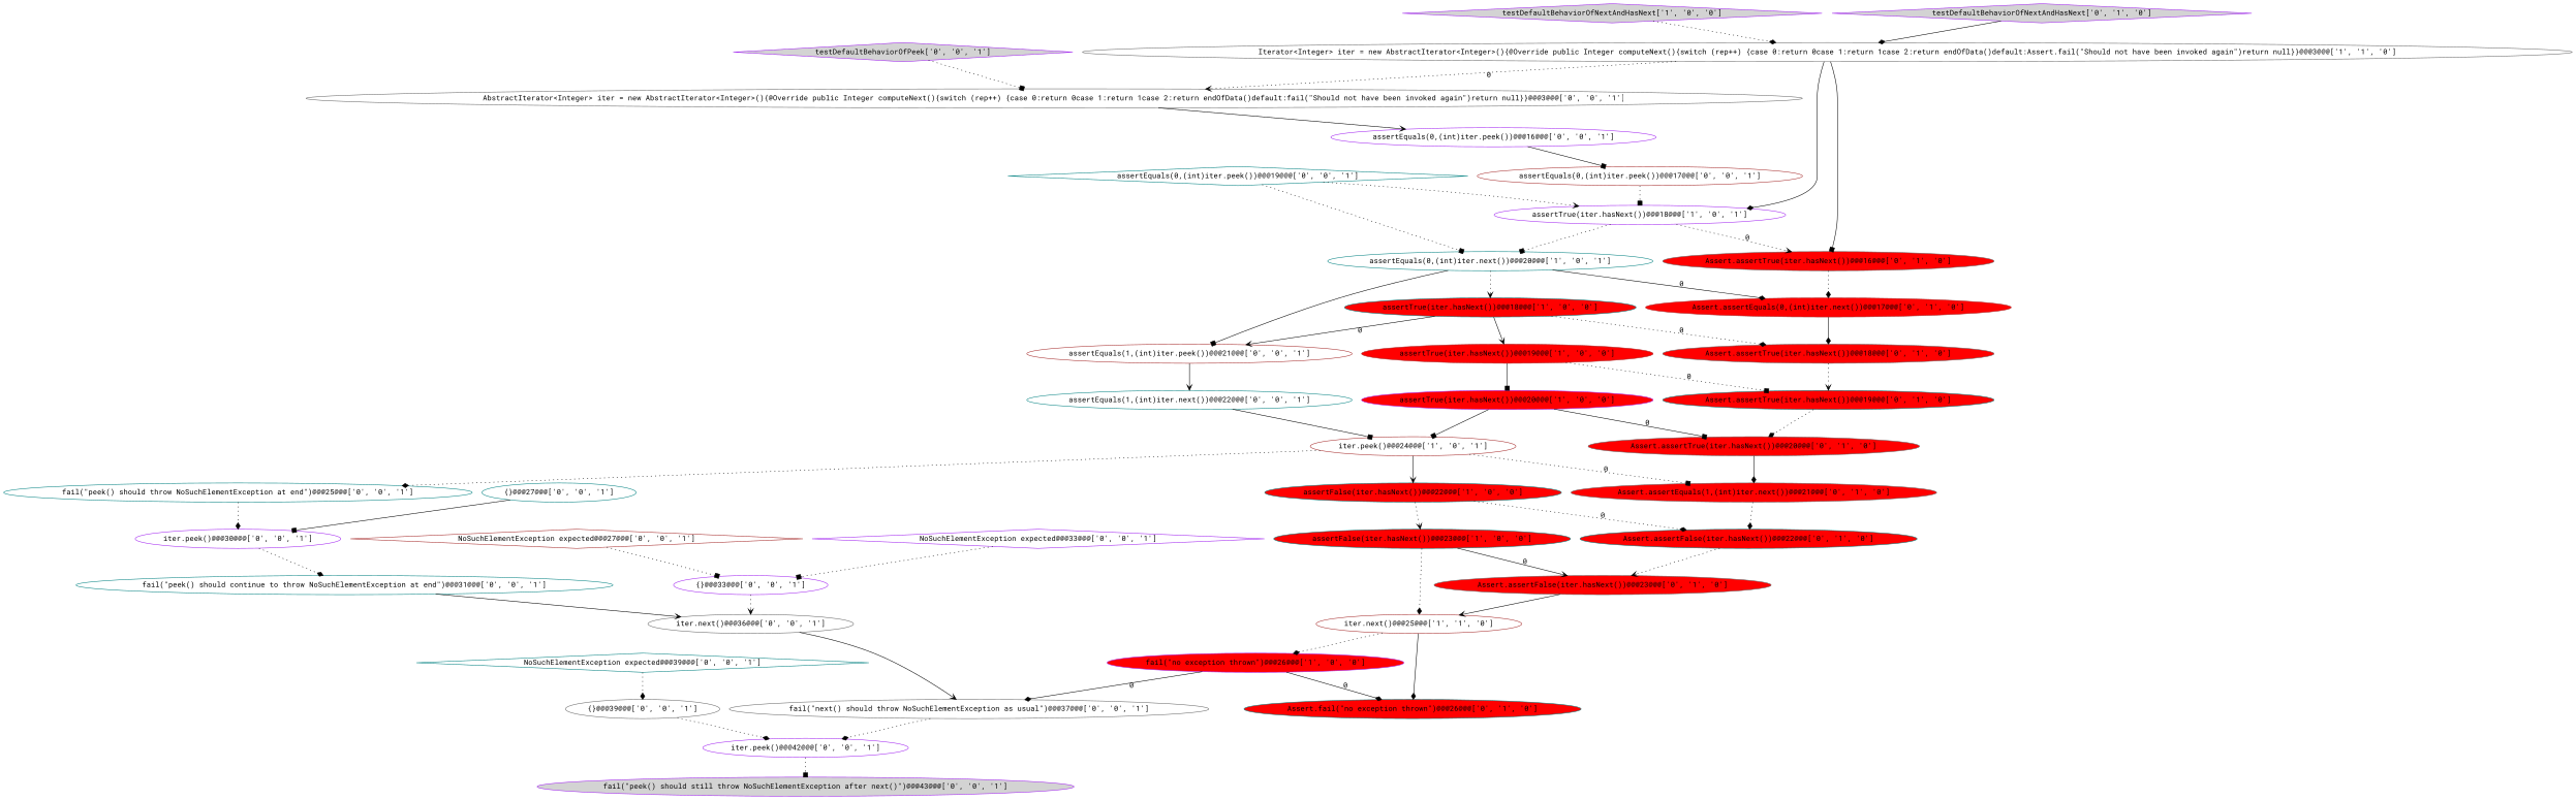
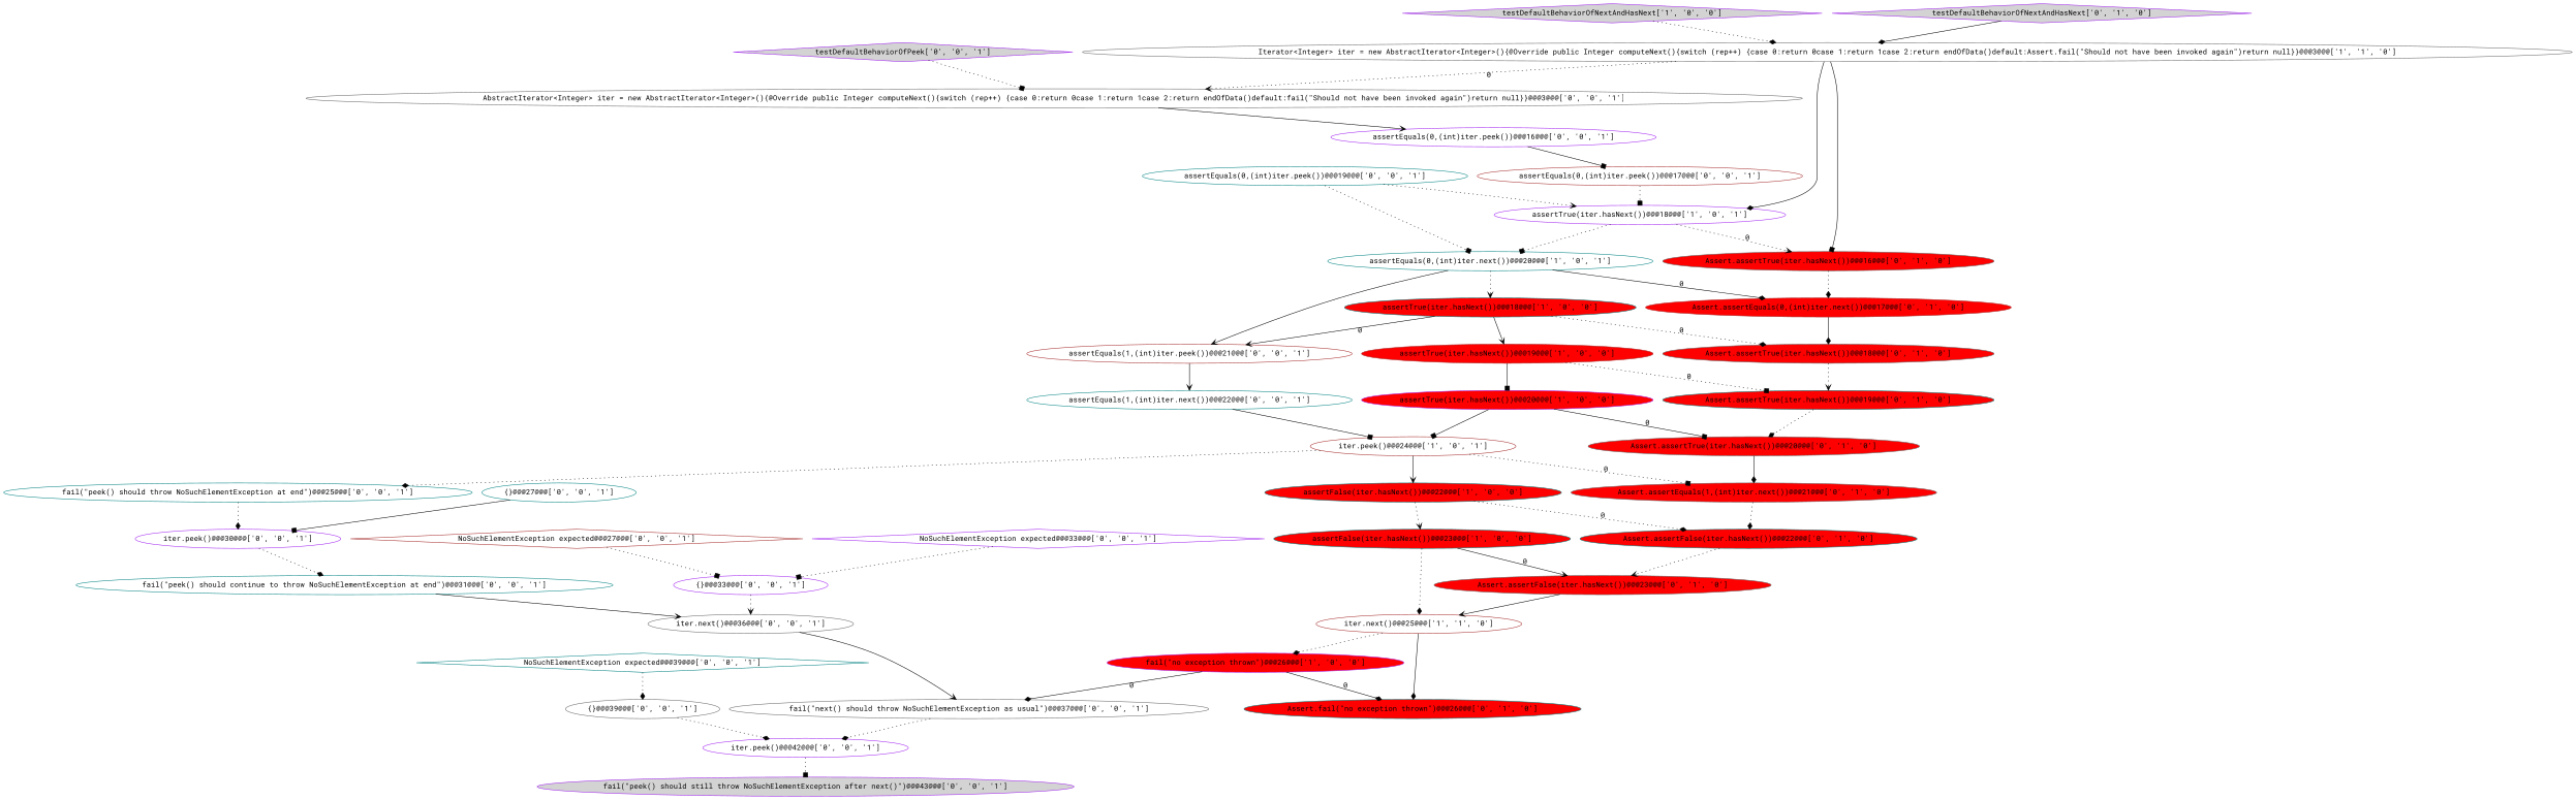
  digraph {
    fontname="Roboto Mono"
    node [color=teal fillcolor=white fontname="Roboto Mono" shape=ellipse style=filled]
    edge [arrowhead=diamond fontname="Roboto Mono" style=dotted]
    n1 [color=gray40 label="iter.next()@@@36@@@['0', '0', '1']"]
    n2 [color=gray40 label="fail(\"next() should throw NoSuchElementException as usual\")@@@37@@@['0', '0', '1']"]
    n3 [color=purple label="iter.peek()@@@42@@@['0', '0', '1']"]
    n4 [color=brown label="assertEquals(1,(int)iter.peek())@@@21@@@['0', '0', '1']"]
    n5 [label="assertEquals(1,(int)iter.next())@@@22@@@['0', '0', '1']"]
    n6 [color=brown label="iter.peek()@@@24@@@['1', '0', '1']"]
    n7 [color=purple label="assertTrue(iter.hasNext())@@@18@@@['1', '0', '1']"]
    n8 [color=gray40 fillcolor=red label="Assert.assertTrue(iter.hasNext())@@@16@@@['0', '1', '0']"]
    n9 [label="assertEquals(0,(int)iter.next())@@@20@@@['1', '0', '1']"]
    n10 [color=brown fillcolor=red label="Assert.assertEquals(0,(int)iter.next())@@@17@@@['0', '1', '0']"]
-   n11 [label="assertEquals(0,(int)iter.peek())@@@19@@@['0', '0', '1']" shape=diamond]
+   n11 [label="assertEquals(0,(int)iter.peek())@@@19@@@['0', '0', '1']"]
    n12 [fillcolor=red label="assertTrue(iter.hasNext())@@@18@@@['1', '0', '0']"]
    n13 [color=gray40 fillcolor=red label="Assert.assertEquals(1,(int)iter.next())@@@21@@@['0', '1', '0']"]
    n14 [label="fail(\"peek() should throw NoSuchElementException at end\")@@@25@@@['0', '0', '1']"]
    n15 [fillcolor=red label="assertFalse(iter.hasNext())@@@22@@@['1', '0', '0']"]
    n16 [label="NoSuchElementException expected@@@39@@@['0', '0', '1']" shape=diamond]
    n17 [color=gray40 label="{}@@@39@@@['0', '0', '1']"]
    n18 [fillcolor=red label="Assert.assertFalse(iter.hasNext())@@@22@@@['0', '1', '0']"]
    n19 [color=gray40 fillcolor=red label="Assert.assertFalse(iter.hasNext())@@@23@@@['0', '1', '0']"]
    n20 [color=purple fillcolor=lightgray label="fail(\"peek() should still throw NoSuchElementException after next()\")@@@43@@@['0', '0', '1']"]
    n21 [fillcolor=red label="assertFalse(iter.hasNext())@@@23@@@['1', '0', '0']"]
    n22 [color=brown label="iter.next()@@@25@@@['1', '1', '0']"]
    n23 [fillcolor=red label="Assert.fail(\"no exception thrown\")@@@26@@@['0', '1', '0']"]
    n24 [color=purple fillcolor=red label="fail(\"no exception thrown\")@@@26@@@['1', '0', '0']"]
    n25 [color=purple label="NoSuchElementException expected@@@33@@@['0', '0', '1']" shape=diamond]
    n26 [color=purple label="{}@@@33@@@['0', '0', '1']"]
    n27 [color=gray40 label="Iterator<Integer> iter = new AbstractIterator<Integer>(){@Override public Integer computeNext(){switch (rep++) {case 0:return 0case 1:return 1case 2:return endOfData()default:Assert.fail(\"Should not have been invoked again\")return null}}@@@3@@@['1', '1', '0']"]
    n28 [color=gray40 label="AbstractIterator<Integer> iter = new AbstractIterator<Integer>(){@Override public Integer computeNext(){switch (rep++) {case 0:return 0case 1:return 1case 2:return endOfData()default:fail(\"Should not have been invoked again\")return null}}@@@3@@@['0', '0', '1']"]
    n29 [color=purple label="assertEquals(0,(int)iter.peek())@@@16@@@['0', '0', '1']"]
    n30 [color=purple fillcolor=lightgray label="testDefaultBehaviorOfNextAndHasNext['1', '0', '0']" shape=diamond]
    n31 [color=purple fillcolor=red label="assertTrue(iter.hasNext())@@@20@@@['1', '0', '0']"]
    n32 [color=gray40 fillcolor=red label="Assert.assertTrue(iter.hasNext())@@@20@@@['0', '1', '0']"]
    n33 [color=brown fillcolor=red label="assertTrue(iter.hasNext())@@@19@@@['1', '0', '0']"]
    n34 [color=gray40 fillcolor=red label="Assert.assertTrue(iter.hasNext())@@@18@@@['0', '1', '0']"]
    n35 [fillcolor=red label="Assert.assertTrue(iter.hasNext())@@@19@@@['0', '1', '0']"]
    n36 [color=purple fillcolor=lightgray label="testDefaultBehaviorOfNextAndHasNext['0', '1', '0']" shape=diamond]
    n37 [color=brown label="assertEquals(0,(int)iter.peek())@@@17@@@['0', '0', '1']"]
    n38 [color=purple fillcolor=lightgray label="testDefaultBehaviorOfPeek['0', '0', '1']" shape=diamond]
    n39 [color=purple label="iter.peek()@@@30@@@['0', '0', '1']"]
    n40 [label="fail(\"peek() should continue to throw NoSuchElementException at end\")@@@31@@@['0', '0', '1']"]
    n41 [label="{}@@@27@@@['0', '0', '1']"]
    n42 [color=brown label="NoSuchElementException expected@@@27@@@['0', '0', '1']" shape=diamond]
    n1 -> n2 [arrowhead=vee style=solid]
    n2 -> n3
    n3 -> n20 [arrowhead=box]
    n4 -> n5 [arrowhead=vee style=solid]
    n5 -> n6 [arrowhead=box style=solid]
    n6 -> n13 [arrowhead=box label=0]
    n6 -> n14
    n6 -> n15 [arrowhead=vee style=solid]
    n7 -> n8 [arrowhead=vee label=0]
    n7 -> n9 [arrowhead=box]
    n8 -> n10
-   n9 -> n4 [arrowhead=box style=solid]
+   n9 -> n4 [arrowhead=vee style=solid]
    n9 -> n10 [label=0 style=solid]
    n9 -> n12 [arrowhead=vee]
    n10 -> n34 [style=solid]
    n11 -> n7 [arrowhead=vee]
    n11 -> n9 [arrowhead=box]
    n12 -> n4 [arrowhead=vee label=0 style=solid]
    n12 -> n33 [arrowhead=vee style=solid]
    n12 -> n34 [label=0]
    n13 -> n18
    n14 -> n39
    n15 -> n18 [label=0]
    n15 -> n21 [arrowhead=vee]
    n16 -> n17
    n17 -> n3
    n18 -> n19 [arrowhead=vee]
    n19 -> n22 [arrowhead=vee style=solid]
    n21 -> n19 [arrowhead=vee label=0 style=solid]
    n21 -> n22
    n22 -> n23 [style=solid]
    n22 -> n24
    n24 -> n2 [label=0 style=solid]
    n24 -> n23 [label=0 style=solid]
    n25 -> n26 [arrowhead=box]
    n26 -> n1 [arrowhead=vee]
    n27 -> n7 [style=solid]
    n27 -> n8 [arrowhead=box style=solid]
    n27 -> n28 [arrowhead=vee label=0]
    n28 -> n29 [arrowhead=vee style=solid]
    n29 -> n37 [arrowhead=box style=solid]
    n30 -> n27
    n31 -> n6 [arrowhead=box style=solid]
    n31 -> n32 [arrowhead=box label=0 style=solid]
    n32 -> n13 [style=solid]
    n33 -> n31 [arrowhead=box style=solid]
    n33 -> n35 [arrowhead=box label=0]
    n34 -> n35 [arrowhead=vee]
    n35 -> n32
    n36 -> n27 [style=solid]
    n37 -> n7 [arrowhead=box]
    n38 -> n28 [arrowhead=box]
    n39 -> n40
    n40 -> n1 [arrowhead=vee style=solid]
    n41 -> n39 [arrowhead=box style=solid]
    n42 -> n26 [arrowhead=box]
  }
